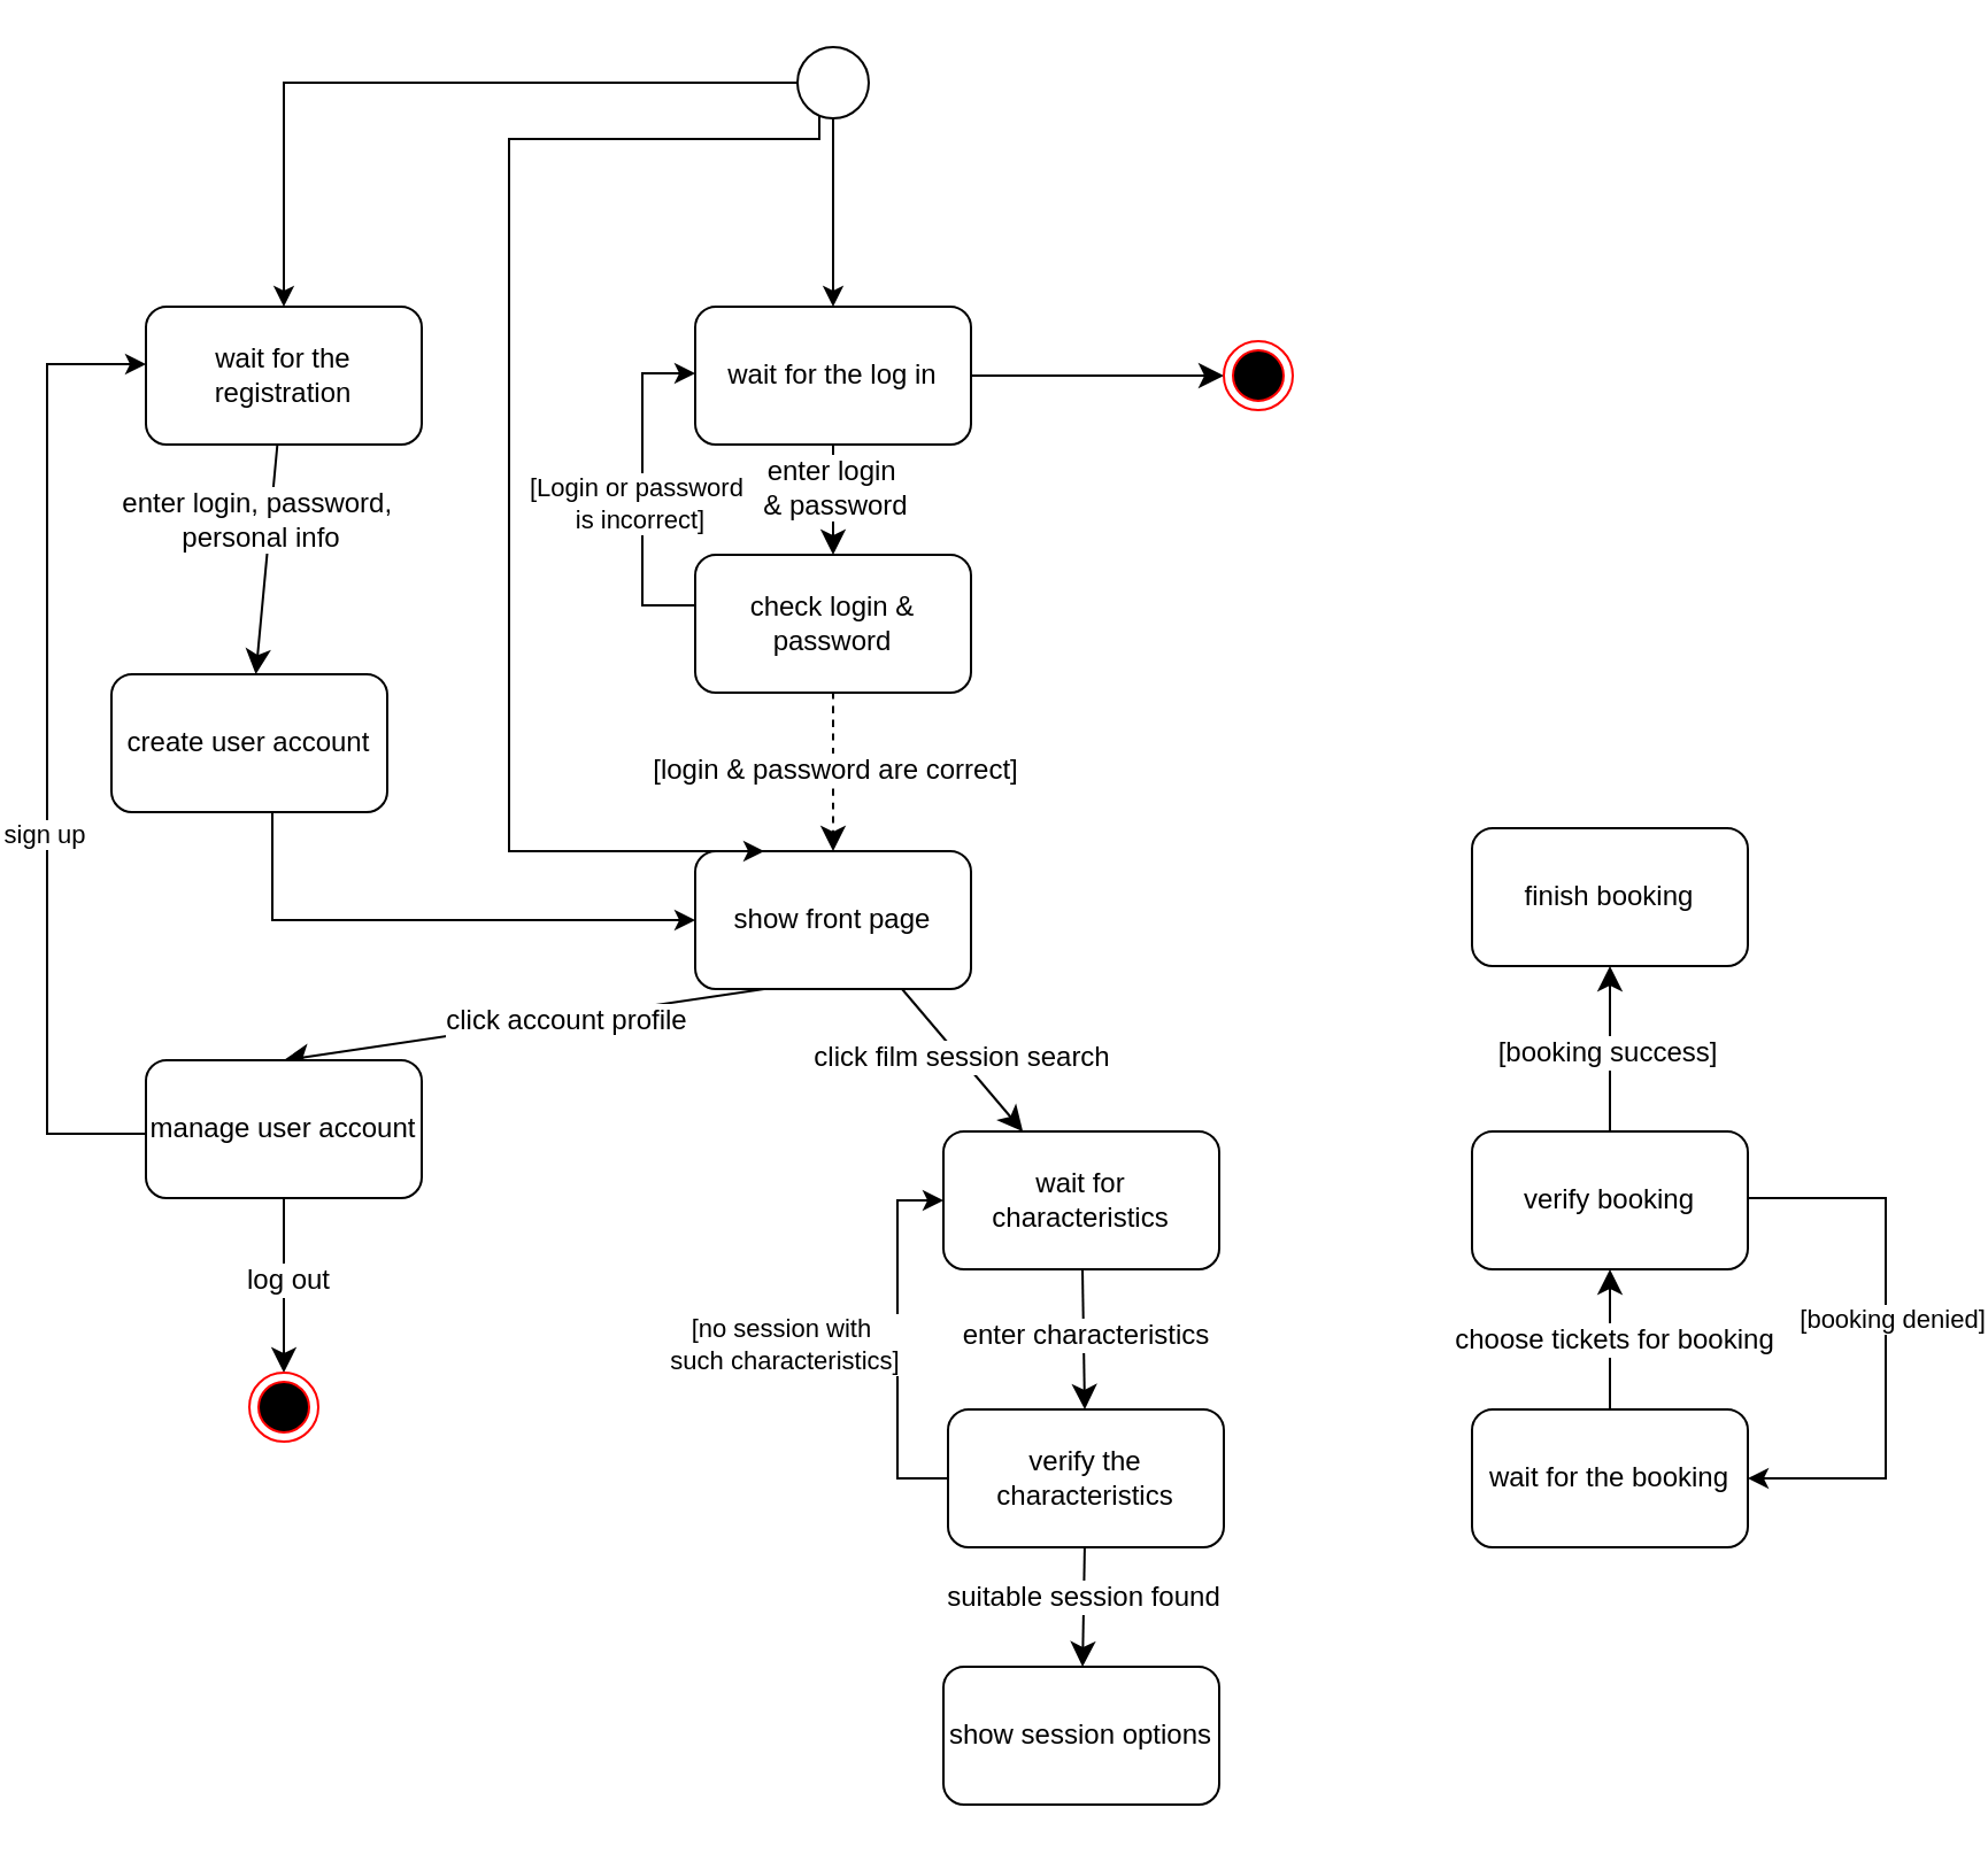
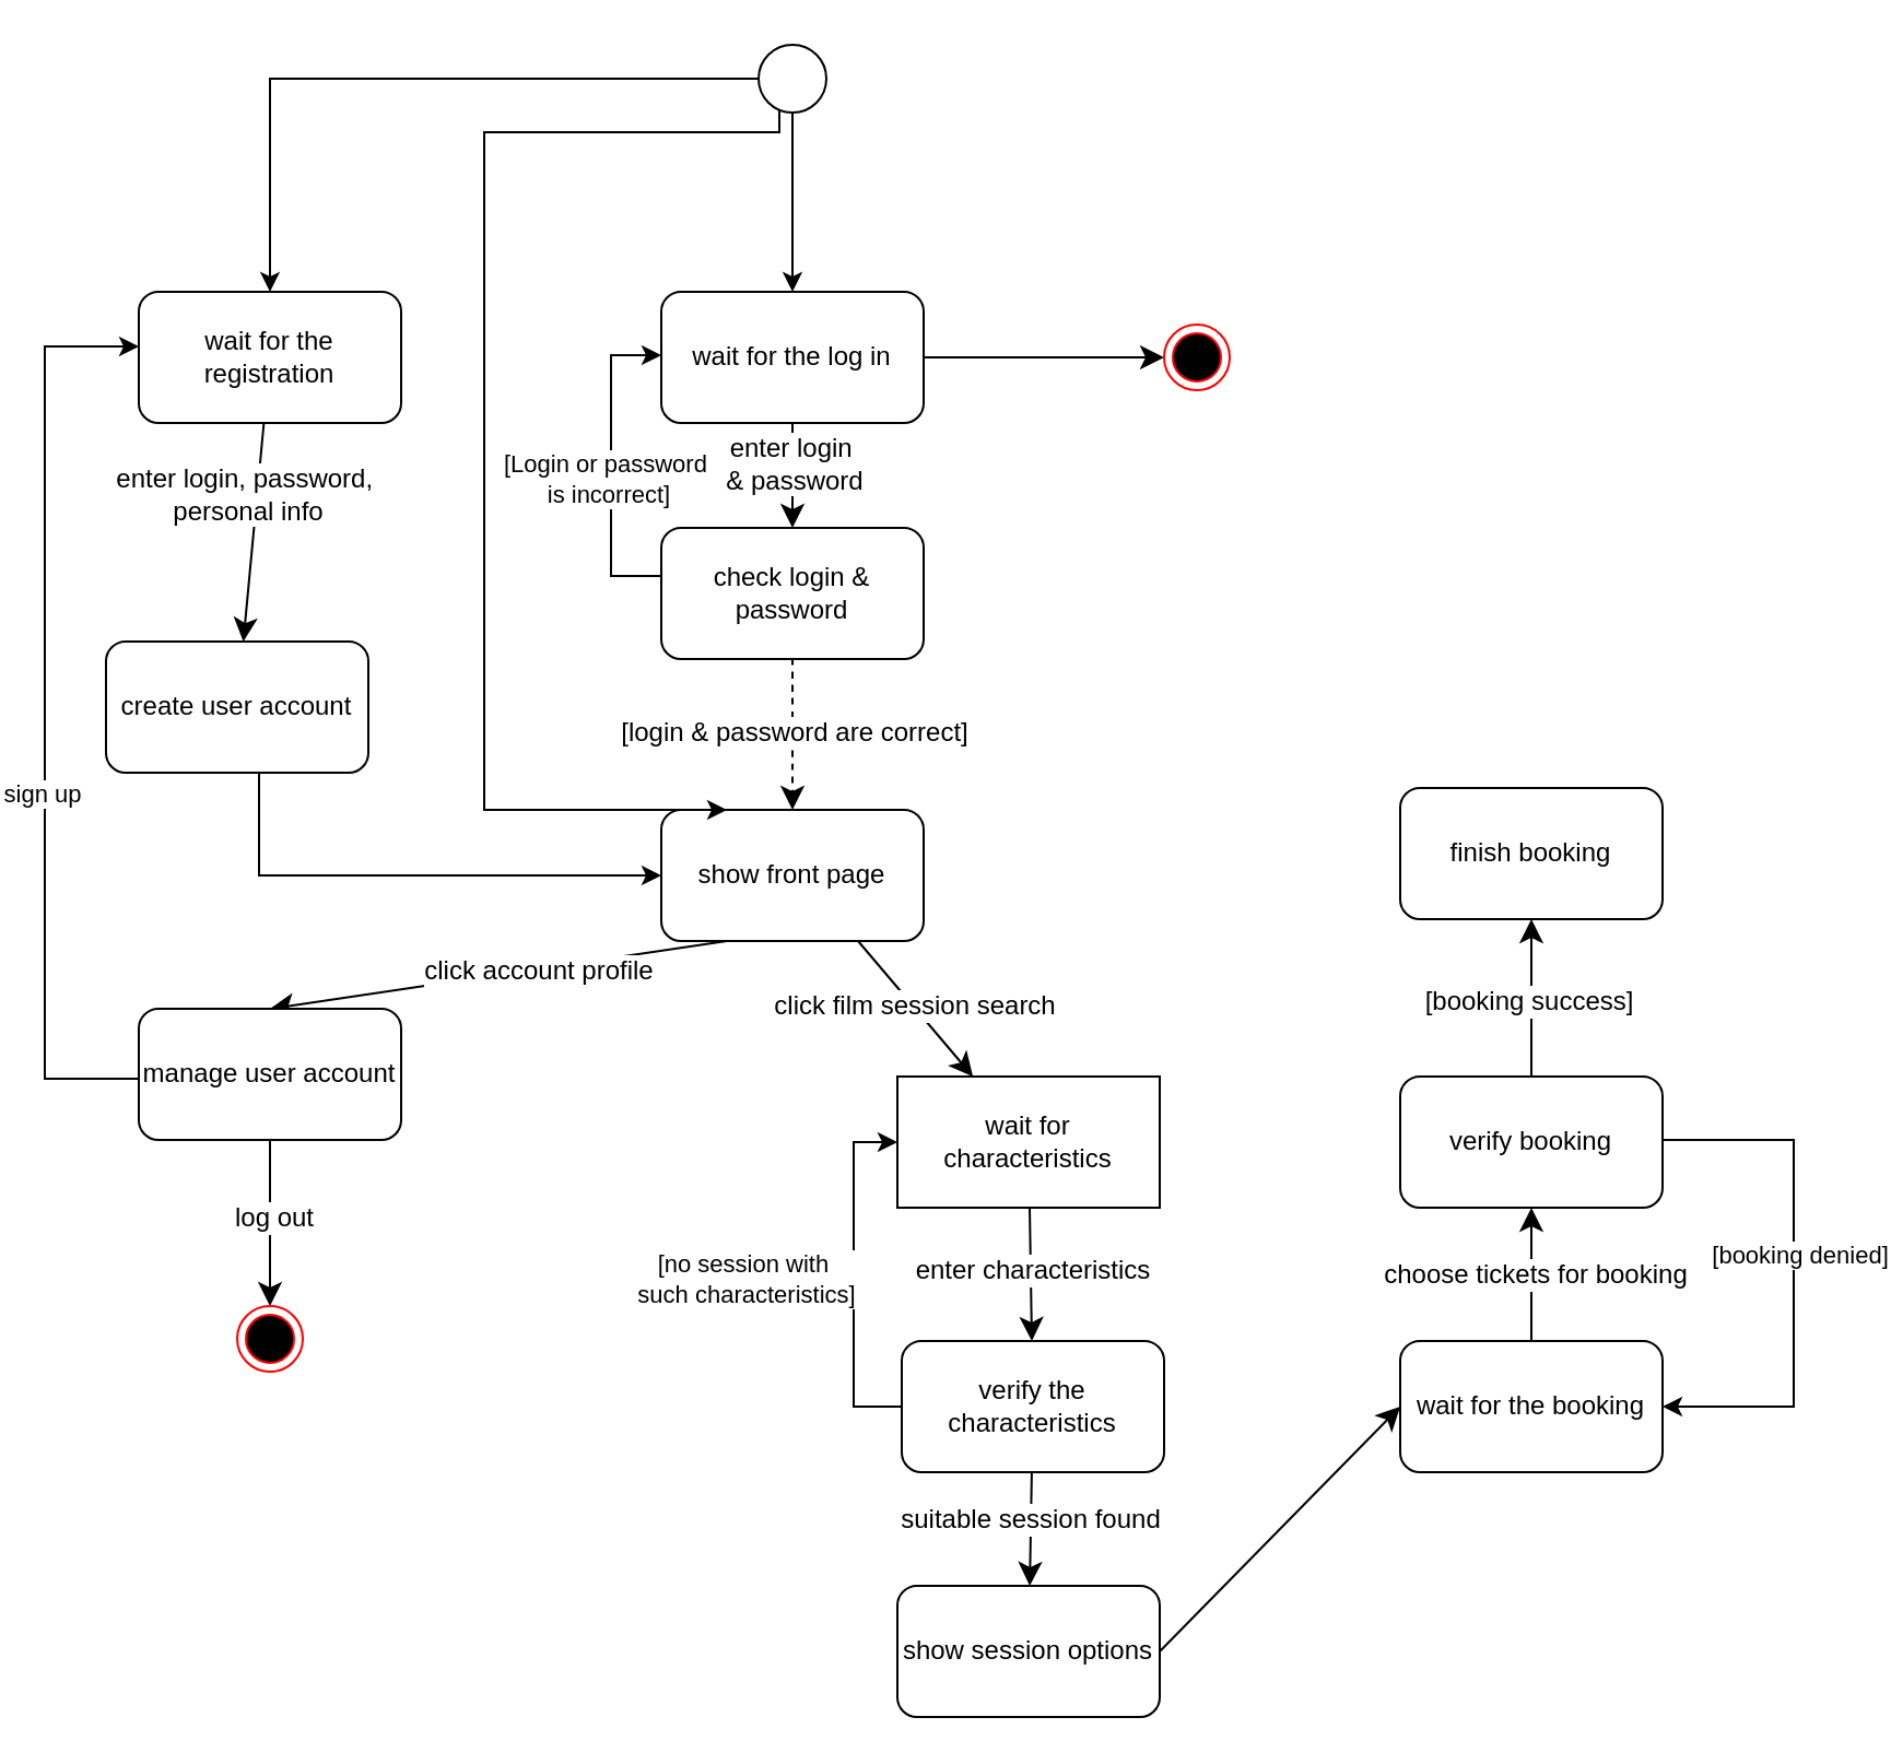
  <mxCell id="0" />
  <mxCell id="1" parent="0" />
  <mxCell id="2" style="edgeStyle=none;curved=1;rounded=0;orthogonalLoop=1;jettySize=auto;html=1;exitX=0.25;exitY=1;exitDx=0;exitDy=0;fontSize=12;startSize=8;endSize=8;entryX=0.5;entryY=0;entryDx=0;entryDy=0;" parent="1" source="6" target="20" edge="1"><mxGeometry relative="1" as="geometry"><mxPoint x="219.8" y="465.4" as="targetPoint" /></mxGeometry></mxCell>
  <mxCell id="3" value="click account profile" style="edgeLabel;html=1;align=center;verticalAlign=middle;resizable=0;points=[];fontSize=12;" parent="2" vertex="1" connectable="0"><mxGeometry x="-0.166" y="1" relative="1" as="geometry"><mxPoint as="offset" /></mxGeometry></mxCell>
  <mxCell id="4" style="edgeStyle=none;curved=1;rounded=0;orthogonalLoop=1;jettySize=auto;html=1;exitX=0.75;exitY=1;exitDx=0;exitDy=0;fontSize=12;startSize=8;endSize=8;" parent="1" source="6" target="23" edge="1"><mxGeometry relative="1" as="geometry" /></mxCell>
  <mxCell id="5" value="click film session search" style="edgeLabel;html=1;align=center;verticalAlign=middle;resizable=0;points=[];fontSize=12;" parent="4" vertex="1" connectable="0"><mxGeometry x="-0.047" relative="1" as="geometry"><mxPoint as="offset" /></mxGeometry></mxCell>
  <mxCell id="6" value="show front page" style="rounded=1;whiteSpace=wrap;html=1;" parent="1" vertex="1"><mxGeometry x="302" y="370" width="120" height="60" as="geometry" /></mxCell>
  <mxCell id="7" style="edgeStyle=none;curved=1;rounded=0;orthogonalLoop=1;jettySize=auto;html=1;fontSize=12;startSize=8;endSize=8;dashed=1;" parent="1" source="9" target="6" edge="1"><mxGeometry relative="1" as="geometry" /></mxCell>
  <mxCell id="8" value="[login &amp;amp; password are correct]" style="edgeLabel;html=1;align=center;verticalAlign=middle;resizable=0;points=[];fontSize=12;" parent="7" vertex="1" connectable="0"><mxGeometry x="-0.02" relative="1" as="geometry"><mxPoint y="-1" as="offset" /></mxGeometry></mxCell>
  <mxCell id="9" value="check login &amp;amp; password" style="rounded=1;whiteSpace=wrap;html=1;" parent="1" vertex="1"><mxGeometry x="302" y="241" width="120" height="60" as="geometry" /></mxCell>
  <mxCell id="10" style="edgeStyle=none;curved=1;rounded=0;orthogonalLoop=1;jettySize=auto;html=1;exitX=0.5;exitY=1;exitDx=0;exitDy=0;fontSize=12;startSize=8;endSize=8;" parent="1" source="12" target="9" edge="1"><mxGeometry relative="1" as="geometry" /></mxCell>
  <mxCell id="11" value="&lt;div&gt;enter login&amp;nbsp;&lt;/div&gt;&lt;div&gt;&amp;amp; password&lt;/div&gt;" style="edgeLabel;html=1;align=center;verticalAlign=middle;resizable=0;points=[];fontSize=12;" parent="10" vertex="1" connectable="0"><mxGeometry x="-0.554" y="-1" relative="1" as="geometry"><mxPoint x="1" y="7" as="offset" /></mxGeometry></mxCell>
  <mxCell id="12" value="wait for the log in" style="rounded=1;whiteSpace=wrap;html=1;" parent="1" vertex="1"><mxGeometry x="302" y="133" width="120" height="60" as="geometry" /></mxCell>
  <mxCell id="13" value="" style="edgeStyle=none;curved=1;rounded=0;orthogonalLoop=1;jettySize=auto;html=1;fontSize=12;startSize=8;endSize=8;" parent="1" source="15" target="17" edge="1"><mxGeometry relative="1" as="geometry" /></mxCell>
  <mxCell id="14" value="&lt;div&gt;enter login, password,&amp;nbsp;&lt;/div&gt;&lt;div&gt;personal info&lt;/div&gt;" style="edgeLabel;html=1;align=center;verticalAlign=middle;resizable=0;points=[];fontSize=12;" parent="13" vertex="1" connectable="0"><mxGeometry x="-0.333" y="-5" relative="1" as="geometry"><mxPoint as="offset" /></mxGeometry></mxCell>
  <mxCell id="15" value="wait for the registration" style="rounded=1;whiteSpace=wrap;html=1;" parent="1" vertex="1"><mxGeometry x="63" y="133" width="120" height="60" as="geometry" /></mxCell>
  <mxCell id="16" style="edgeStyle=orthogonalEdgeStyle;rounded=0;orthogonalLoop=1;jettySize=auto;html=1;entryX=0;entryY=0.5;entryDx=0;entryDy=0;" edge="1" parent="1" source="17" target="6"><mxGeometry relative="1" as="geometry"><Array as="points"><mxPoint x="118" y="400" /></Array></mxGeometry></mxCell>
  <mxCell id="17" value="create user account" style="rounded=1;whiteSpace=wrap;html=1;" parent="1" vertex="1"><mxGeometry x="48" y="293" width="120" height="60" as="geometry" /></mxCell>
  <mxCell id="18" style="edgeStyle=orthogonalEdgeStyle;rounded=0;orthogonalLoop=1;jettySize=auto;html=1;exitX=0;exitY=0.5;exitDx=0;exitDy=0;" edge="1" parent="1" source="20" target="15"><mxGeometry relative="1" as="geometry"><Array as="points"><mxPoint x="63" y="493" /><mxPoint x="20" y="493" /><mxPoint x="20" y="158" /></Array></mxGeometry></mxCell>
  <mxCell id="19" value="sign up" style="edgeLabel;html=1;align=center;verticalAlign=middle;resizable=0;points=[];" vertex="1" connectable="0" parent="18"><mxGeometry x="-0.168" y="2" relative="1" as="geometry"><mxPoint as="offset" /></mxGeometry></mxCell>
  <mxCell id="20" value="manage user account" style="rounded=1;whiteSpace=wrap;html=1;" parent="1" vertex="1"><mxGeometry x="63" y="461" width="120" height="60" as="geometry" /></mxCell>
  <mxCell id="21" value="" style="edgeStyle=none;curved=1;rounded=0;orthogonalLoop=1;jettySize=auto;html=1;fontSize=12;startSize=8;endSize=8;" parent="1" source="23" target="28" edge="1"><mxGeometry relative="1" as="geometry" /></mxCell>
  <mxCell id="22" value="enter characteristics" style="edgeLabel;html=1;align=center;verticalAlign=middle;resizable=0;points=[];fontSize=12;" parent="21" vertex="1" connectable="0"><mxGeometry x="-0.044" y="1" relative="1" as="geometry"><mxPoint as="offset" /></mxGeometry></mxCell>
- <mxCell id="23" value="wait for characteristics" style="rounded=1;whiteSpace=wrap;html=1;" parent="1" vertex="1"><mxGeometry x="410" y="492" width="120" height="60" as="geometry" /></mxCell>
+ <mxCell id="23" value="wait for characteristics" style="whiteSpace=wrap;html=1;rounded=0;" parent="1" vertex="1"><mxGeometry x="410" y="492" width="120" height="60" as="geometry" /></mxCell>
  <mxCell id="24" value="" style="edgeStyle=none;curved=1;rounded=0;orthogonalLoop=1;jettySize=auto;html=1;fontSize=12;startSize=8;endSize=8;" parent="1" source="28" target="30" edge="1"><mxGeometry relative="1" as="geometry" /></mxCell>
  <mxCell id="25" value="suitable session found" style="edgeLabel;html=1;align=center;verticalAlign=middle;resizable=0;points=[];fontSize=12;" parent="24" vertex="1" connectable="0"><mxGeometry x="-0.138" y="-1" relative="1" as="geometry"><mxPoint as="offset" /></mxGeometry></mxCell>
  <mxCell id="26" style="edgeStyle=orthogonalEdgeStyle;rounded=0;orthogonalLoop=1;jettySize=auto;html=1;entryX=0;entryY=0.5;entryDx=0;entryDy=0;" edge="1" parent="1" source="28" target="23"><mxGeometry relative="1" as="geometry"><mxPoint x="407" y="491" as="targetPoint" /><Array as="points"><mxPoint x="390" y="643" /><mxPoint x="390" y="522" /></Array></mxGeometry></mxCell>
  <mxCell id="27" value="&lt;div&gt;[no session with&amp;nbsp;&lt;/div&gt;&lt;div&gt;such characteristics]&lt;/div&gt;" style="edgeLabel;html=1;align=center;verticalAlign=middle;resizable=0;points=[];" vertex="1" connectable="0" parent="26"><mxGeometry x="0.003" y="-1" relative="1" as="geometry"><mxPoint x="-51" y="1" as="offset" /></mxGeometry></mxCell>
  <mxCell id="28" value="verify the characteristics" style="rounded=1;whiteSpace=wrap;html=1;" parent="1" vertex="1"><mxGeometry x="412" y="613" width="120" height="60" as="geometry" /></mxCell>
+ <mxCell id="29" style="edgeStyle=none;curved=1;rounded=0;orthogonalLoop=1;jettySize=auto;html=1;exitX=1;exitY=0.5;exitDx=0;exitDy=0;entryX=0;entryY=0.5;entryDx=0;entryDy=0;fontSize=12;startSize=8;endSize=8;" parent="1" source="30" target="33" edge="1"><mxGeometry relative="1" as="geometry" /></mxCell>
  <mxCell id="30" value="show session options" style="rounded=1;whiteSpace=wrap;html=1;" parent="1" vertex="1"><mxGeometry x="410" y="725" width="120" height="60" as="geometry" /></mxCell>
  <mxCell id="31" style="edgeStyle=none;curved=1;rounded=0;orthogonalLoop=1;jettySize=auto;html=1;exitX=0.5;exitY=0;exitDx=0;exitDy=0;fontSize=12;startSize=8;endSize=8;" parent="1" source="33" target="38" edge="1"><mxGeometry relative="1" as="geometry" /></mxCell>
  <mxCell id="32" value="choose tickets for booking" style="edgeLabel;html=1;align=center;verticalAlign=middle;resizable=0;points=[];fontSize=12;" parent="31" vertex="1" connectable="0"><mxGeometry x="0.004" y="-1" relative="1" as="geometry"><mxPoint as="offset" /></mxGeometry></mxCell>
  <mxCell id="33" value="wait for the booking" style="rounded=1;whiteSpace=wrap;html=1;" parent="1" vertex="1"><mxGeometry x="640" y="613" width="120" height="60" as="geometry" /></mxCell>
  <mxCell id="34" style="edgeStyle=none;curved=1;rounded=0;orthogonalLoop=1;jettySize=auto;html=1;entryX=0.5;entryY=1;entryDx=0;entryDy=0;fontSize=12;startSize=8;endSize=8;" parent="1" source="38" target="39" edge="1"><mxGeometry relative="1" as="geometry" /></mxCell>
  <mxCell id="35" value="[booking success]" style="edgeLabel;html=1;align=center;verticalAlign=middle;resizable=0;points=[];fontSize=12;" parent="34" vertex="1" connectable="0"><mxGeometry x="-0.02" y="2" relative="1" as="geometry"><mxPoint as="offset" /></mxGeometry></mxCell>
  <mxCell id="36" style="edgeStyle=orthogonalEdgeStyle;rounded=0;orthogonalLoop=1;jettySize=auto;html=1;entryX=1;entryY=0.5;entryDx=0;entryDy=0;" edge="1" parent="1" source="38" target="33"><mxGeometry relative="1" as="geometry"><Array as="points"><mxPoint x="820" y="521" /><mxPoint x="820" y="643" /></Array></mxGeometry></mxCell>
  <mxCell id="37" value="[booking denied]" style="edgeLabel;html=1;align=center;verticalAlign=middle;resizable=0;points=[];" vertex="1" connectable="0" parent="36"><mxGeometry x="-0.073" y="2" relative="1" as="geometry"><mxPoint as="offset" /></mxGeometry></mxCell>
  <mxCell id="38" value="verify booking" style="rounded=1;whiteSpace=wrap;html=1;" parent="1" vertex="1"><mxGeometry x="640" y="492" width="120" height="60" as="geometry" /></mxCell>
  <mxCell id="39" value="finish booking" style="rounded=1;whiteSpace=wrap;html=1;" parent="1" vertex="1"><mxGeometry x="640" y="360" width="120" height="60" as="geometry" /></mxCell>
  <mxCell id="40" style="edgeStyle=orthogonalEdgeStyle;rounded=0;orthogonalLoop=1;jettySize=auto;html=1;entryX=0.25;entryY=0;entryDx=0;entryDy=0;" edge="1" parent="1" source="43" target="6"><mxGeometry relative="1" as="geometry"><Array as="points"><mxPoint x="356" y="60" /><mxPoint x="221" y="60" /><mxPoint x="221" y="370" /></Array></mxGeometry></mxCell>
  <mxCell id="41" style="edgeStyle=orthogonalEdgeStyle;rounded=0;orthogonalLoop=1;jettySize=auto;html=1;entryX=0.5;entryY=0;entryDx=0;entryDy=0;" edge="1" parent="1" source="43" target="15"><mxGeometry relative="1" as="geometry" /></mxCell>
  <mxCell id="42" style="edgeStyle=orthogonalEdgeStyle;rounded=0;orthogonalLoop=1;jettySize=auto;html=1;entryX=0.5;entryY=0;entryDx=0;entryDy=0;" edge="1" parent="1" source="43" target="12"><mxGeometry relative="1" as="geometry" /></mxCell>
  <mxCell id="43" value="" style="ellipse;whiteSpace=wrap;html=1;aspect=fixed;" vertex="1" parent="1"><mxGeometry x="346.5" y="20" width="31" height="31" as="geometry" /></mxCell>
  <mxCell id="44" value="" style="edgeStyle=none;curved=1;rounded=0;orthogonalLoop=1;jettySize=auto;html=1;fontSize=12;startSize=8;endSize=8;" edge="1" parent="1" source="12" target="45"><mxGeometry relative="1" as="geometry"><mxPoint x="419" y="158" as="sourcePoint" /><mxPoint x="554" y="158" as="targetPoint" /></mxGeometry></mxCell>
  <mxCell id="45" value="" style="ellipse;html=1;shape=endState;fillColor=#000000;strokeColor=#ff0000;" vertex="1" parent="1"><mxGeometry x="532" y="148" width="30" height="30" as="geometry" /></mxCell>
  <mxCell id="46" value="" style="edgeStyle=none;curved=1;rounded=0;orthogonalLoop=1;jettySize=auto;html=1;fontSize=12;startSize=8;endSize=8;" edge="1" parent="1" source="20" target="48"><mxGeometry relative="1" as="geometry"><mxPoint x="219" y="523" as="sourcePoint" /><mxPoint x="219" y="596" as="targetPoint" /></mxGeometry></mxCell>
  <mxCell id="47" value="log out" style="edgeLabel;html=1;align=center;verticalAlign=middle;resizable=0;points=[];fontSize=12;" vertex="1" connectable="0" parent="46"><mxGeometry x="-0.074" y="1" relative="1" as="geometry"><mxPoint as="offset" /></mxGeometry></mxCell>
  <mxCell id="48" value="" style="ellipse;html=1;shape=endState;fillColor=#000000;strokeColor=#ff0000;" vertex="1" parent="1"><mxGeometry x="108" y="597" width="30" height="30" as="geometry" /></mxCell>
  <mxCell id="49" value="&amp;nbsp;" style="text;whiteSpace=wrap;html=1;" vertex="1" parent="1"><mxGeometry x="620" y="149" width="31" height="36" as="geometry" /></mxCell>
  <mxCell id="50" style="edgeStyle=orthogonalEdgeStyle;rounded=0;orthogonalLoop=1;jettySize=auto;html=1;" edge="1" parent="1" source="9" target="12"><mxGeometry relative="1" as="geometry"><Array as="points"><mxPoint x="279" y="263" /><mxPoint x="279" y="162" /></Array></mxGeometry></mxCell>
  <mxCell id="51" value="&lt;div&gt;[Login or password&amp;nbsp;&lt;/div&gt;&lt;div&gt;is incorrect]&lt;/div&gt;" style="edgeLabel;html=1;align=center;verticalAlign=middle;resizable=0;points=[];" vertex="1" connectable="0" parent="50"><mxGeometry x="-0.07" y="2" relative="1" as="geometry"><mxPoint as="offset" /></mxGeometry></mxCell>
  <mxCell id="52" value="&amp;nbsp;" style="text;whiteSpace=wrap;html=1;" vertex="1" parent="1"><mxGeometry x="313" y="504.714" width="31" height="36" as="geometry" /></mxCell>
